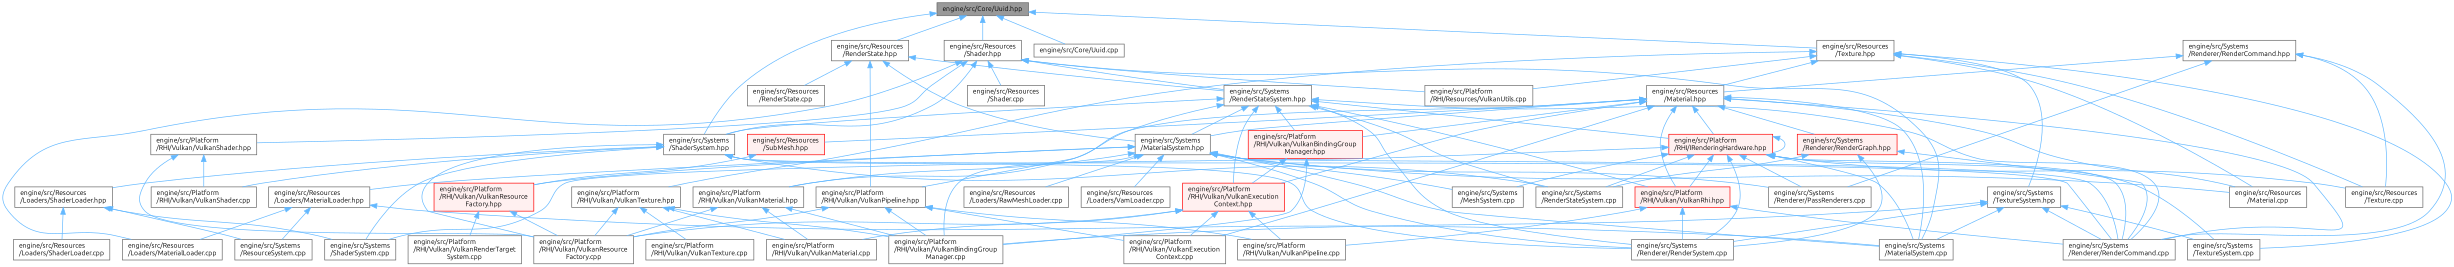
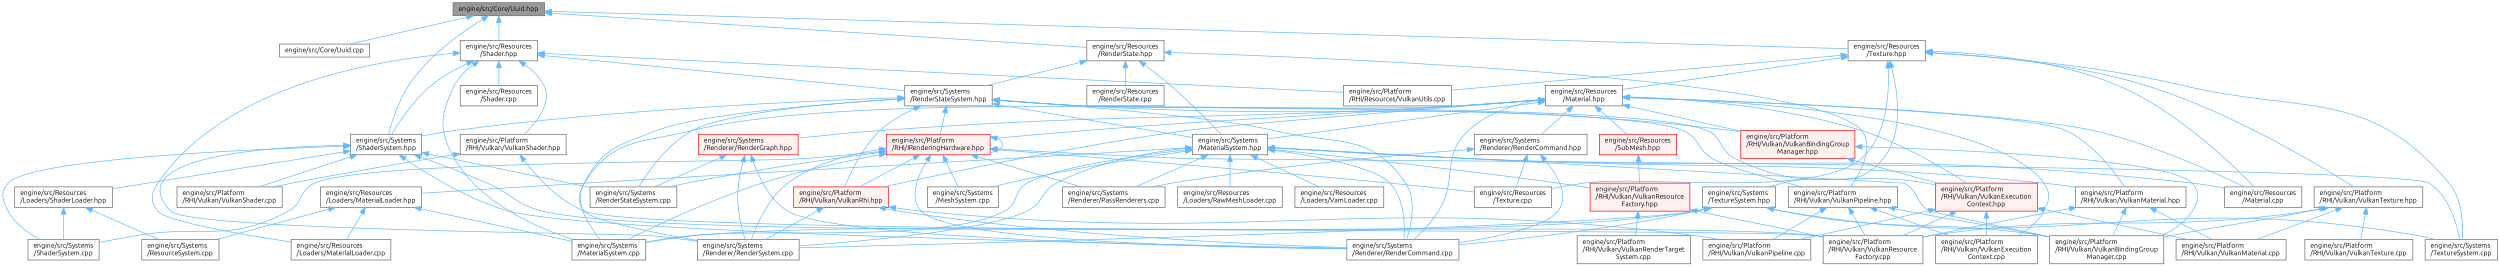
  digraph {
    fontname=Ubuntu
    node [color=grey40 fillcolor=white fontname=Ubuntu fontsize=10 shape=box style=filled]
    edge [color=steelblue1 dir=back fontname=Ubuntu fontsize=10 labelfontname=Helvetica labelfontsize=10 style=solid]
    n1 [color=gray40 fillcolor=grey60 fontcolor=black height=0.2 label="engine/src/Core/Uuid.hpp" width=0.4]
    n2 [height=0.2 label="engine/src/Core/Uuid.cpp" width=0.4]
    n3 [height=0.2 label="engine/src/Resources\l/RenderState.hpp" width=0.4]
    n4 [height=0.2 label="engine/src/Systems\l/ShaderSystem.hpp" width=0.4]
    n5 [height=0.2 label="engine/src/Resources\l/Shader.hpp" width=0.4]
    n6 [height=0.2 label="engine/src/Resources\l/Texture.hpp" width=0.4]
    n7 [height=0.2 label="engine/src/Platform\l/RHI/Vulkan/VulkanPipeline.hpp" width=0.4]
    n8 [height=0.2 label="engine/src/Resources\l/RenderState.cpp" width=0.4]
    n9 [height=0.2 label="engine/src/Systems\l/MaterialSystem.hpp" width=0.4]
    n10 [height=0.2 label="engine/src/Systems\l/RenderStateSystem.hpp" width=0.4]
    n11 [height=0.2 label="engine/src/Platform\l/RHI/Vulkan/VulkanResource\lFactory.cpp" width=0.4]
    n12 [height=0.2 label="engine/src/Systems\l/Renderer/RenderCommand.cpp" width=0.4]
    n13 [height=0.2 label="engine/src/Systems\l/Renderer/RenderSystem.cpp" width=0.4]
    n14 [height=0.2 label="engine/src/Systems\l/RenderStateSystem.cpp" width=0.4]
    n15 [height=0.2 label="engine/src/Systems\l/ShaderSystem.cpp" width=0.4]
    n16 [height=0.2 label="engine/src/Platform\l/RHI/Vulkan/VulkanShader.cpp" width=0.4]
    n17 [height=0.2 label="engine/src/Resources\l/Loaders/ShaderLoader.hpp" width=0.4]
    n18 [height=0.2 label="engine/src/Systems\l/MaterialSystem.cpp" width=0.4]
    n19 [height=0.2 label="engine/src/Resources\l/Loaders/MaterialLoader.cpp" width=0.4]
    n20 [height=0.2 label="engine/src/Platform\l/RHI/Vulkan/VulkanShader.hpp" width=0.4]
    n21 [height=0.2 label="engine/src/Platform\l/RHI/Resources/VulkanUtils.cpp" width=0.4]
    n22 [height=0.2 label="engine/src/Resources\l/Shader.cpp" width=0.4]
    n23 [height=0.2 label="engine/src/Resources\l/Material.cpp" width=0.4]
    n24 [height=0.2 label="engine/src/Resources\l/Texture.cpp" width=0.4]
    n25 [height=0.2 label="engine/src/Systems\l/TextureSystem.cpp" width=0.4]
    n26 [height=0.2 label="engine/src/Platform\l/RHI/Vulkan/VulkanTexture.hpp" width=0.4]
    n27 [height=0.2 label="engine/src/Resources\l/Material.hpp" width=0.4]
    n28 [height=0.2 label="engine/src/Systems\l/TextureSystem.hpp" width=0.4]
    n29 [height=0.2 label="engine/src/Platform\l/RHI/Vulkan/VulkanBindingGroup\lManager.cpp" width=0.4]
    n30 [height=0.2 label="engine/src/Platform\l/RHI/Vulkan/VulkanExecution\lContext.cpp" width=0.4]
    n31 [height=0.2 label="engine/src/Platform\l/RHI/Vulkan/VulkanPipeline.cpp" width=0.4]
    n32 [height=0.2 label="engine/src/Platform\l/RHI/Vulkan/VulkanMaterial.hpp" width=0.4]
    n33 [color=red fillcolor="#FFF0F0" height=0.2 label="engine/src/Platform\l/RHI/Vulkan/VulkanResource\lFactory.hpp" width=0.4]
    n34 [height=0.2 label="engine/src/Resources\l/Loaders/MaterialLoader.hpp" width=0.4]
    n35 [height=0.2 label="engine/src/Resources\l/Loaders/RawMeshLoader.cpp" width=0.4]
    n36 [height=0.2 label="engine/src/Resources\l/Loaders/VamLoader.cpp" width=0.4]
    n37 [height=0.2 label="engine/src/Systems\l/MeshSystem.cpp" width=0.4]
    n38 [height=0.2 label="engine/src/Systems\l/Renderer/PassRenderers.cpp" width=0.4]
    n39 [color=red fillcolor="#FFF0F0" height=0.2 label="engine/src/Platform\l/RHI/IRenderingHardware.hpp" width=0.4]
    n40 [color=red fillcolor="#FFF0F0" height=0.2 label="engine/src/Platform\l/RHI/Vulkan/VulkanRhi.hpp" width=0.4]
    n41 [color=red fillcolor="#FFF0F0" height=0.2 label="engine/src/Platform\l/RHI/Vulkan/VulkanBindingGroup\lManager.hpp" width=0.4]
    n42 [color=red fillcolor="#FFF0F0" height=0.2 label="engine/src/Platform\l/RHI/Vulkan/VulkanExecution\lContext.hpp" width=0.4]
    n43 [height=0.2 label="engine/src/Platform\l/RHI/Vulkan/VulkanMaterial.cpp" width=0.4]
    n44 [height=0.2 label="engine/src/Platform\l/RHI/Vulkan/VulkanRenderTarget\lSystem.cpp" width=0.4]
    n45 [height=0.2 label="engine/src/Systems\l/ResourceSystem.cpp" width=0.4]
-   n46 [height=0.2 label="engine/src/Resources\l/Loaders/ShaderLoader.cpp" width=0.4]
    n47 [height=0.2 label="engine/src/Platform\l/RHI/Vulkan/VulkanTexture.cpp" width=0.4]
    n48 [color=red fillcolor="#FFF0F0" height=0.2 label="engine/src/Resources\l/SubMesh.hpp" width=0.4]
    n49 [height=0.2 label="engine/src/Systems\l/Renderer/RenderCommand.hpp" width=0.4]
    n50 [color=red fillcolor="#FFF0F0" height=0.2 label="engine/src/Systems\l/Renderer/RenderGraph.hpp" width=0.4]
    n1 -> n2
    n1 -> n3
    n1 -> n4
    n1 -> n5
    n1 -> n6
    n3 -> n7
    n3 -> n8
    n3 -> n9
    n3 -> n10
    n4 -> n11
    n4 -> n12
    n4 -> n13
    n4 -> n14
    n4 -> n15
    n4 -> n16
    n4 -> n17
    n5 -> n4
    n5 -> n10
    n5 -> n18
    n5 -> n19
    n5 -> n20
    n5 -> n21
    n5 -> n22
    n6 -> n21
    n6 -> n23
    n6 -> n24
    n6 -> n25
    n6 -> n26
    n6 -> n27
    n6 -> n28
    n7 -> n11
    n7 -> n29
    n7 -> n30
    n7 -> n31
    n9 -> n12
    n9 -> n13
    n9 -> n18
    n9 -> n23
    n9 -> n29
    n9 -> n32
    n9 -> n33
    n9 -> n34
    n9 -> n35
    n9 -> n36
    n9 -> n37
    n9 -> n38
    n10 -> n4
    n10 -> n7
    n10 -> n9
    n10 -> n12
    n10 -> n13
    n10 -> n14
    n10 -> n39
    n10 -> n40
    n10 -> n41
    n10 -> n42
    n17 -> n15
    n17 -> n45
-   n17 -> n46
    n20 -> n11
    n20 -> n16
    n26 -> n11
    n26 -> n29
    n26 -> n43
    n26 -> n47
    n27 -> n9
    n27 -> n12
    n27 -> n18
    n27 -> n23
    n27 -> n30
    n27 -> n32
    n27 -> n39
    n27 -> n40
    n27 -> n41
    n27 -> n42
    n27 -> n48
-   n49 -> n27
+   n27 -> n49
    n27 -> n50
    n28 -> n12
    n28 -> n13
    n28 -> n18
    n28 -> n25
    n28 -> n29
    n32 -> n11
    n32 -> n29
    n32 -> n43
    n33 -> n11
    n33 -> n44
    n34 -> n18
    n34 -> n19
    n34 -> n45
    n39 -> n12
    n39 -> n13
    n39 -> n14
    n39 -> n15
    n39 -> n18
    n39 -> n24
    n39 -> n25
    n39 -> n37
    n39 -> n38
    n39 -> n39
    n39 -> n40
    n40 -> n12
    n40 -> n13
    n40 -> n31
    n41 -> n29
    n41 -> n42
    n42 -> n11
    n42 -> n30
    n42 -> n31
    n42 -> n43
    n48 -> n33
    n49 -> n12
    n49 -> n24
    n49 -> n38
    n50 -> n12
    n50 -> n13
    n50 -> n14
  }
